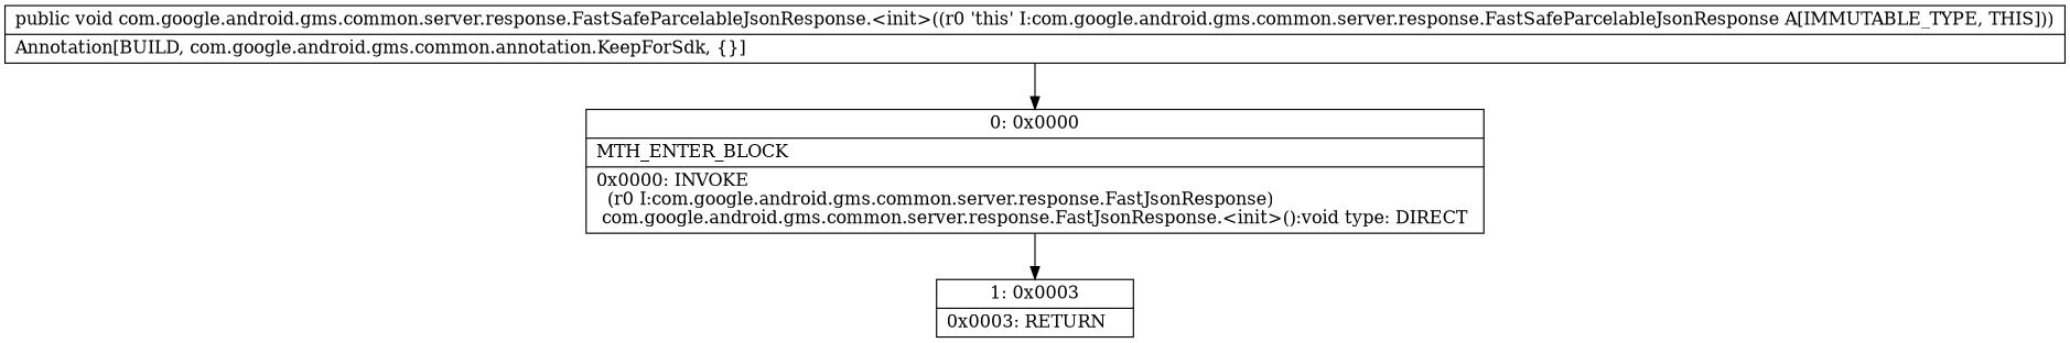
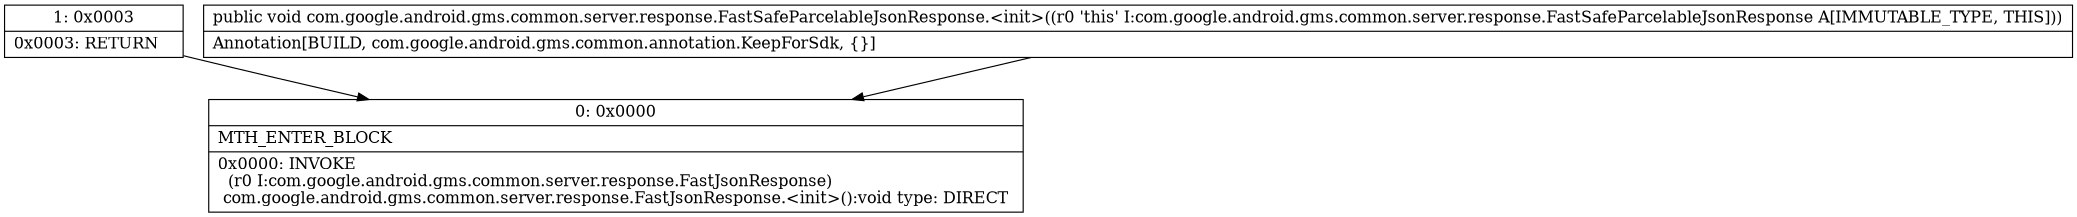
  digraph {
    node [shape=record]
    n1 [label="{0\:\ 0x0000|MTH_ENTER_BLOCK\l|0x0000: INVOKE  \l  (r0 I:com.google.android.gms.common.server.response.FastJsonResponse)\l com.google.android.gms.common.server.response.FastJsonResponse.\<init\>():void type: DIRECT \l}"]
    n2 [label="{1\:\ 0x0003|0x0003: RETURN   \l}"]
    n3 [label="{public void com.google.android.gms.common.server.response.FastSafeParcelableJsonResponse.\<init\>((r0 'this' I:com.google.android.gms.common.server.response.FastSafeParcelableJsonResponse A[IMMUTABLE_TYPE, THIS]))  | Annotation[BUILD, com.google.android.gms.common.annotation.KeepForSdk, \{\}]\l}"]
-   n1 -> n2
+   n2 -> n1
    n3 -> n1
  }
